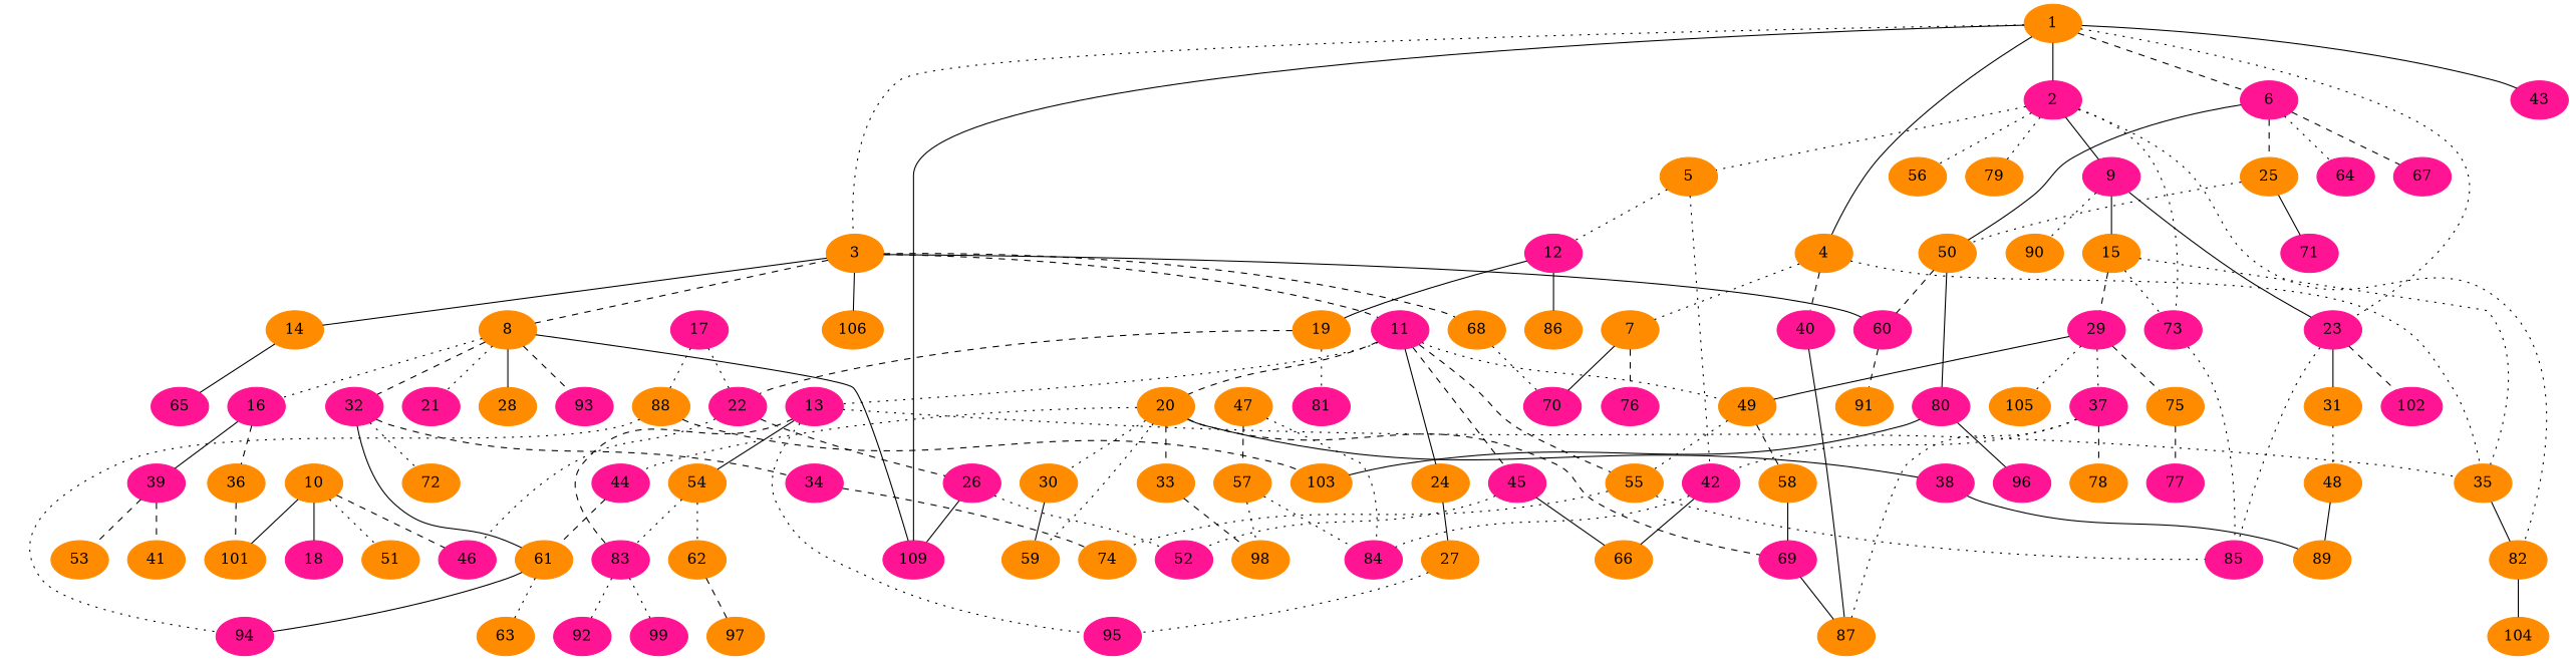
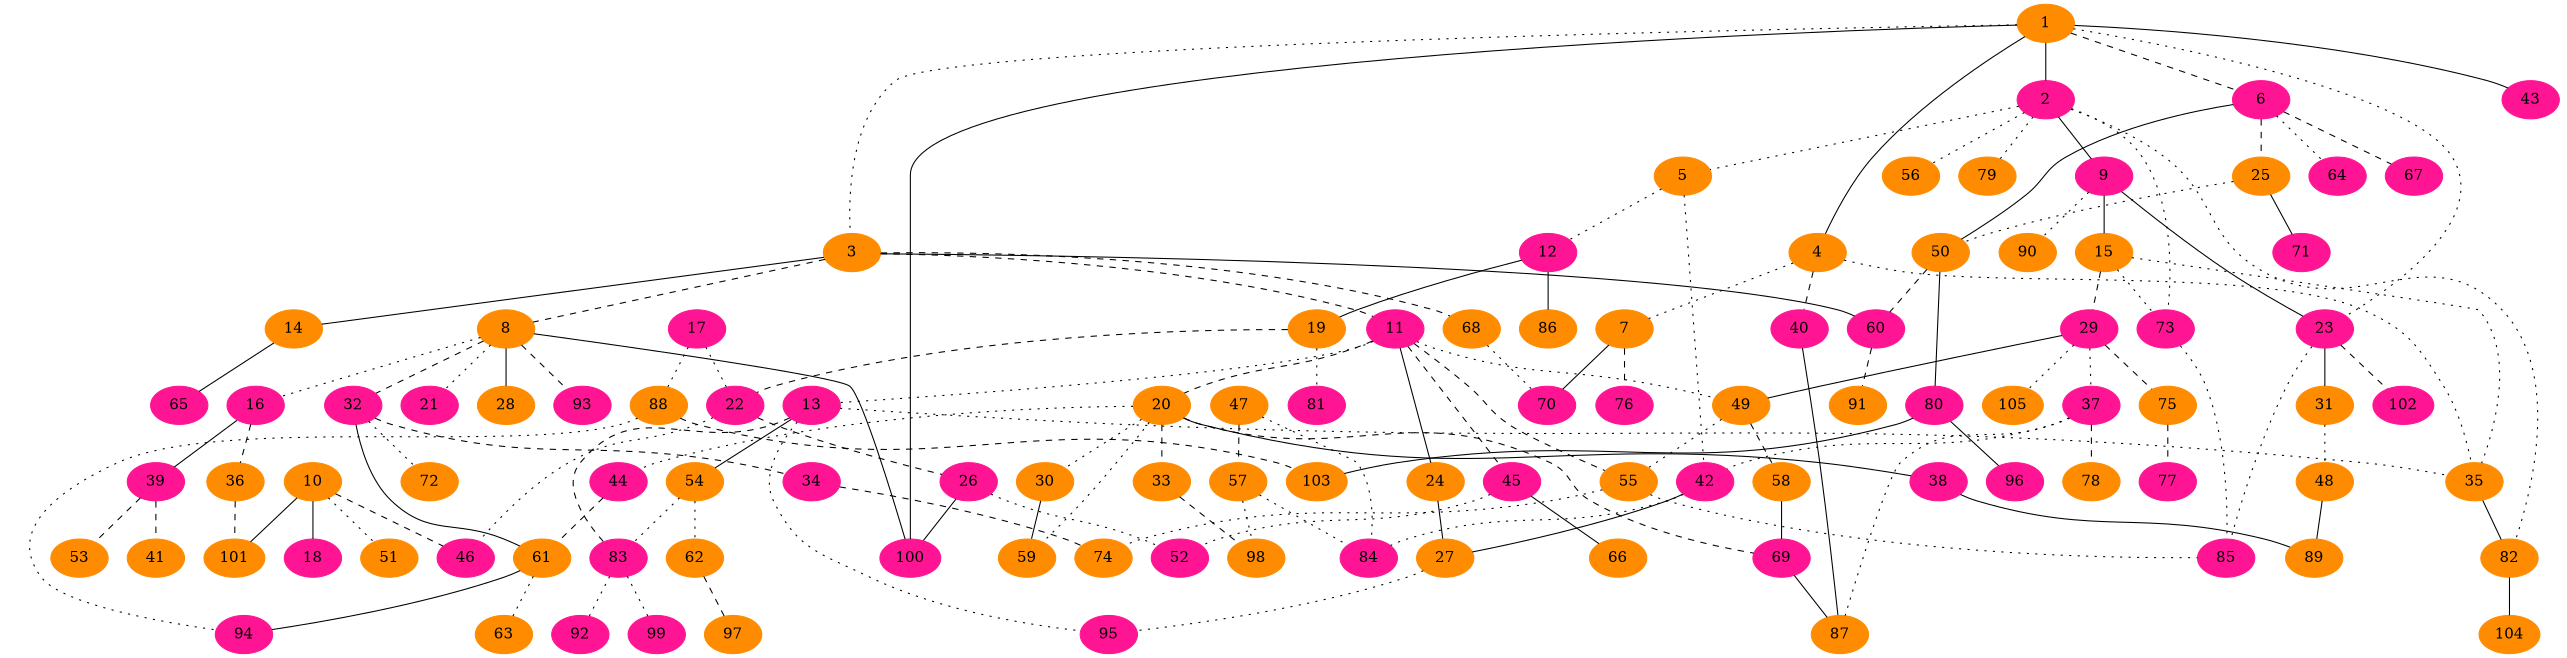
  graph {
    node [color=darkorange style=filled]
    edge [style=dotted]
    2 [color=deeppink]
    1
    3
    4
    6 [color=deeppink]
    23 [color=deeppink]
    43 [color=deeppink]
-   100 [color=deeppink label=109]
+   100 [color=deeppink]
    5
    9 [color=deeppink]
    56
    79
    82
    73 [color=deeppink]
    8
    11 [color=deeppink]
    14
    60 [color=deeppink]
    68
-   106
    7
    35
    40 [color=deeppink]
    25
    50
    64 [color=deeppink]
    67 [color=deeppink]
    31
    85 [color=deeppink]
    102 [color=deeppink]
    12 [color=deeppink]
    42 [color=deeppink]
    15
    90
    18 [color=deeppink]
    10
    46 [color=deeppink]
    51
    101
    104
    16 [color=deeppink]
    21 [color=deeppink]
    28
    32 [color=deeppink]
    93 [color=deeppink]
    13 [color=deeppink]
    20
    24
    45 [color=deeppink]
    49
    55
    65 [color=deeppink]
    17 [color=deeppink]
    22 [color=deeppink]
    88
    91
    70 [color=deeppink]
    76 [color=deeppink]
    87
    19
    86
    66
    84 [color=deeppink]
    71 [color=deeppink]
    80 [color=deeppink]
    36
    39 [color=deeppink]
    34 [color=deeppink]
    61
    72
    29 [color=deeppink]
    54
    83 [color=deeppink]
    95 [color=deeppink]
    30
    33
    38 [color=deeppink]
    44 [color=deeppink]
    59
    69 [color=deeppink]
    27
    52 [color=deeppink]
    58
    74
    81 [color=deeppink]
    62
    92 [color=deeppink]
    99 [color=deeppink]
    37 [color=deeppink]
    75
    105
    41
    53
    26 [color=deeppink]
    94 [color=deeppink]
    103
    98
    89
    48
    78
    77 [color=deeppink]
    47
    57
    63
    96 [color=deeppink]
    97
    2 -- 5
    2 -- 9 [style=solid]
    2 -- 56
    2 -- 79
    2 -- 82
    2 -- 73
    1 -- 2 [style=solid]
    1 -- 3
    1 -- 4 [style=solid]
    1 -- 6 [style=dashed]
    1 -- 23
    1 -- 43 [style=solid]
    1 -- 100 [style=solid]
    3 -- 8 [style=dashed]
    3 -- 11 [style=dashed]
    3 -- 14 [style=solid]
    3 -- 60 [style=solid]
    3 -- 68 [style=dashed]
-   3 -- 106 [style=solid]
    4 -- 7
    4 -- 35
    4 -- 40 [style=dashed]
    6 -- 25 [style=dashed]
    6 -- 50 [style=solid]
    6 -- 64
    6 -- 67 [style=dashed]
    23 -- 31 [style=solid]
    23 -- 85
    23 -- 102 [style=dashed]
    5 -- 12
    5 -- 42
    9 -- 23 [style=solid]
    9 -- 15 [style=solid]
    9 -- 90
    82 -- 104 [style=solid]
    73 -- 85
    8 -- 100 [style=solid]
    8 -- 16
    8 -- 21
    8 -- 28 [style=solid]
    8 -- 32 [style=dashed]
    8 -- 93 [style=dashed]
    11 -- 13
    11 -- 20 [style=dashed]
    11 -- 24 [style=solid]
    11 -- 45 [style=dashed]
    11 -- 49
    11 -- 55 [style=dashed]
    14 -- 65 [style=solid]
    60 -- 91 [style=dashed]
    68 -- 70
    7 -- 70 [style=solid]
    7 -- 76 [style=dashed]
    35 -- 82 [style=solid]
    40 -- 87 [style=solid]
    25 -- 50
    25 -- 71 [style=solid]
    50 -- 60 [style=dashed]
    50 -- 80 [style=solid]
    31 -- 48
    12 -- 19 [style=solid]
    12 -- 86 [style=solid]
-   42 -- 66 [style=solid]
+   42 -- 27 [style=solid]
    42 -- 84
    15 -- 73
    15 -- 35
    15 -- 29 [style=dashed]
    10 -- 18 [style=solid]
    10 -- 46 [style=dashed]
    10 -- 51
    10 -- 101 [style=solid]
    16 -- 36 [style=dashed]
    16 -- 39 [style=solid]
    32 -- 34 [style=dashed]
    32 -- 61 [style=solid]
    32 -- 72
    13 -- 35
    13 -- 54 [style=solid]
    13 -- 83 [style=dashed]
    13 -- 95
    20 -- 30
    20 -- 33 [style=dashed]
    20 -- 38 [style=solid]
    20 -- 44
    20 -- 59
    20 -- 69 [style=dashed]
    24 -- 27 [style=solid]
    45 -- 66 [style=solid]
    45 -- 52
    49 -- 55
    49 -- 58 [style=dashed]
    55 -- 85
    55 -- 74
    17 -- 22
    17 -- 88
    22 -- 46
    22 -- 26 [style=dashed]
    88 -- 94
    88 -- 103 [style=dashed]
    19 -- 22 [style=dashed]
    19 -- 81
    80 -- 103 [style=solid]
    80 -- 96 [style=solid]
    36 -- 101 [style=dashed]
    39 -- 41 [style=dashed]
    39 -- 53 [style=dashed]
    34 -- 74 [style=dashed]
    61 -- 94 [style=solid]
    61 -- 63
    29 -- 49 [style=solid]
    29 -- 37
    29 -- 75 [style=dashed]
    29 -- 105
    54 -- 83
    54 -- 62
    83 -- 92
    83 -- 99
    30 -- 59 [style=solid]
    33 -- 98 [style=dashed]
    38 -- 89 [style=solid]
    44 -- 61 [style=dashed]
    69 -- 87 [style=solid]
    27 -- 95
    58 -- 69 [style=solid]
    62 -- 97 [style=dashed]
    37 -- 42
    37 -- 87
    37 -- 78 [style=dashed]
    75 -- 77 [style=dashed]
    26 -- 100 [style=solid]
    26 -- 52
    48 -- 89 [style=solid]
    47 -- 84
    47 -- 57 [style=dashed]
    57 -- 84
    57 -- 98
  }
